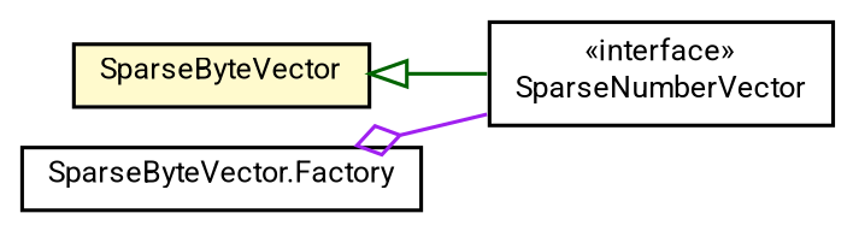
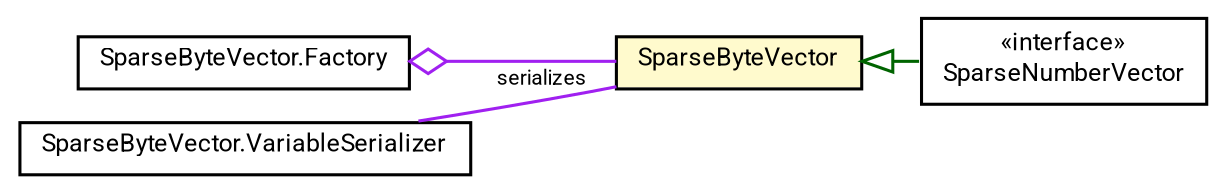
  digraph {
    nodesep=0.15
    rankdir=LR
    ranksep=0.25
    node [fontcolor=black fontname=Roboto fontsize=8 margin=0 shape=plaintext]
    edge [color=purple dir=back fontname=Roboto fontsize=7 labelfontname=Roboto labelfontsize=7 style=solid arrowhead=none]
    n1 [height=0 label=<<table title="de.lmu.ifi.dbs.elki.data.SparseNumberVector" border="0" cellborder="1" cellspacing="0" cellpadding="2" href="SparseNumberVector.html" target="_parent"> 		<tr><td><table border="0" cellspacing="0" cellpadding="1"> 		<tr><td align="center" balign="center"> &#171;interface&#187; </td></tr> 		<tr><td align="center" balign="center"> <font face="Roboto">SparseNumberVector</font> </td></tr> 		</table></td></tr> 		</table>> width=0]
    n2 [height=0 label=<<table title="de.lmu.ifi.dbs.elki.data.SparseByteVector" border="0" cellborder="1" cellspacing="0" cellpadding="2" bgcolor="lemonChiffon" href="SparseByteVector.html" target="_parent"> 		<tr><td><table border="0" cellspacing="0" cellpadding="1"> 		<tr><td align="center" balign="center"> <font face="Roboto">SparseByteVector</font> </td></tr> 		</table></td></tr> 		</table>> width=0]
    n3 [height=0 label=<<table title="de.lmu.ifi.dbs.elki.data.SparseByteVector.Factory" border="0" cellborder="1" cellspacing="0" cellpadding="2" href="SparseByteVector.Factory.html" target="_parent"> 		<tr><td><table border="0" cellspacing="0" cellpadding="1"> 		<tr><td align="center" balign="center"> <font face="Roboto">SparseByteVector.Factory</font> </td></tr> 		</table></td></tr> 		</table>> width=0]
+   n4 [height=0 label=<<table title="de.lmu.ifi.dbs.elki.data.SparseByteVector.VariableSerializer" border="0" cellborder="1" cellspacing="0" cellpadding="2" href="SparseByteVector.VariableSerializer.html" target="_parent"> 		<tr><td><table border="0" cellspacing="0" cellpadding="1"> 		<tr><td align="center" balign="center"> <font face="Roboto">SparseByteVector.VariableSerializer</font> </td></tr> 		</table></td></tr> 		</table>> width=0]
    n2 -> n1 [arrowtail=empty color=darkgreen weight=9 arrowhead=""]
-   n3 -> n1 [arrowtail=ediamond weight=4]
+   n3 -> n2 [arrowtail=ediamond weight=4]
+   n4 -> n2 [label=serializes weight=2 dir=""]
  }
